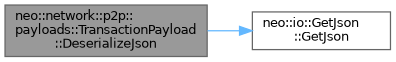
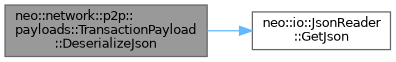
  digraph {
    rankdir=LR
    node [fontname=Helvetica fontsize=10 shape=box style=filled]
    n1 [color=gray40 fillcolor=grey60 fontcolor=black height=0.2 label="neo::network::p2p::\lpayloads::TransactionPayload\l::DeserializeJson" width=0.4]
-   n2 [color=grey40 fillcolor=white height=0.2 label="neo::io::GetJson\l::GetJson" width=0.4]
+   n2 [color=grey40 fillcolor=white height=0.2 label="neo::io::JsonReader\l::GetJson" width=0.4]
    n1 -> n2 [color=steelblue1 fontname=Helvetica fontsize=10 labelfontname=Helvetica labelfontsize=10 style=solid]
  }
